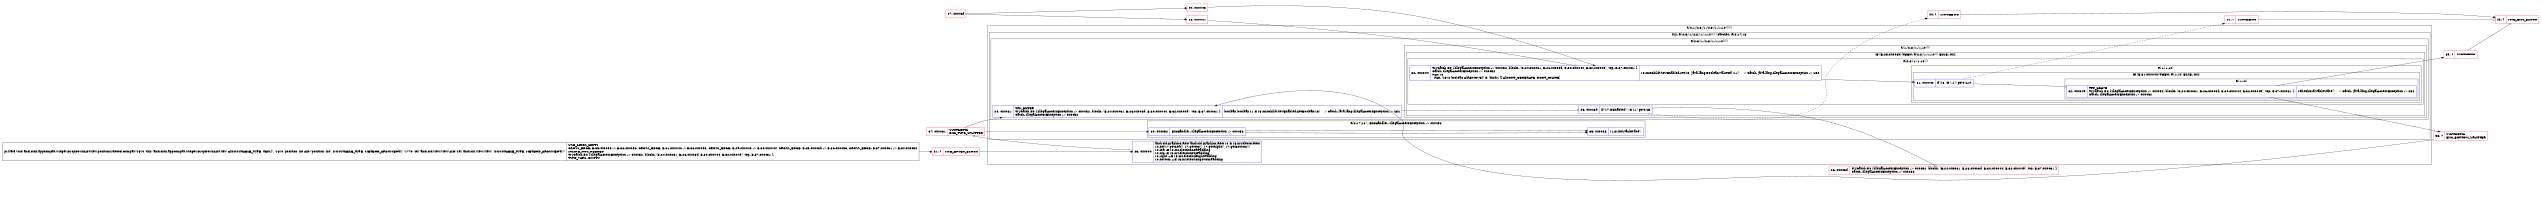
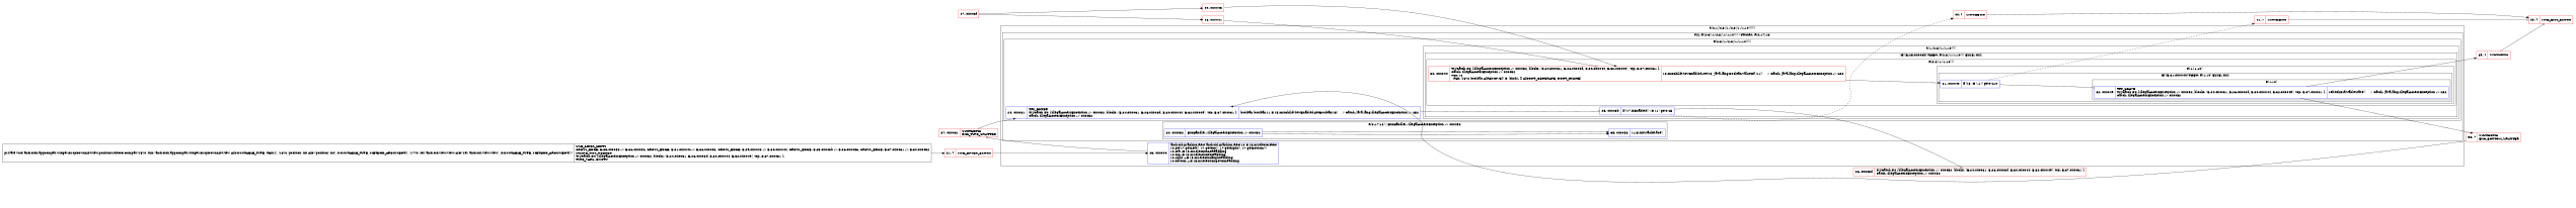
  digraph {
    rankdir=LR
    node [color=red shape=record]
    edge [arrowhead=normal]
    n1 [color=blue label="{32\:\ 0x004e|TRY_LEAVE\lTryCatch #0 \{IllegalAccessException \-\> 0x0052, blocks: (B:24:0x0031, B:26:0x003d, B:30:0x0044, B:32:0x004e), top: B:37:0x0031 \}\lCatch: IllegalAccessException \-\> 0x0052\l|refreshDrawableState()     \/\/ Catch: java.lang.IllegalAccessException \-\> L52\l}"]
    n2 [color=blue label="{31\:\ 0x004c|if (r6 != (\-1)) goto L10\l}"]
-   n3 [color=blue label="{30\:\ 0x0044|TryCatch #0 \{IllegalAccessException \-\> 0x0052, blocks: (B:24:0x0031, B:26:0x003d, B:30:0x0044, B:32:0x004e), top: B:37:0x0031 \}\lCatch: IllegalAccessException \-\> 0x0052\lPHI: r3 \l  PHI: (r3v2 boolean A[REMOVE]) =  binds: [] A[DONT_GENERATE, DONT_INLINE]\l|r5.mIsChildViewEnabled.set(r5, java.lang.Boolean.valueOf(!r1))     \/\/ Catch: java.lang.IllegalAccessException \-\> L52\l}"]
+   n3 [label="{30\:\ 0x0044|TryCatch #0 \{IllegalAccessException \-\> 0x0052, blocks: (B:24:0x0031, B:26:0x003d, B:30:0x0044, B:32:0x004e), top: B:37:0x0031 \}\lCatch: IllegalAccessException \-\> 0x0052\lPHI: r3 \l  PHI: (r3v2 boolean A[REMOVE]) =  binds: [] A[DONT_GENERATE, DONT_INLINE]\l|r5.mIsChildViewEnabled.set(r5, java.lang.Boolean.valueOf(!r1))     \/\/ Catch: java.lang.IllegalAccessException \-\> L52\l}"]
    n4 [color=blue label="{25\:\ 0x003b|if (r7.isEnabled() != r1) goto L5\l}"]
    n5 [color=blue label="{24\:\ 0x0031|TRY_ENTER\lTryCatch #0 \{IllegalAccessException \-\> 0x0052, blocks: (B:24:0x0031, B:26:0x003d, B:30:0x0044, B:32:0x004e), top: B:37:0x0031 \}\lCatch: IllegalAccessException \-\> 0x0052\l|boolean boolean r1 = r5.mIsChildViewEnabled.getBoolean(r5)     \/\/ Catch: java.lang.IllegalAccessException \-\> L52\l}"]
    n6 [color=blue label="{34\:\ 0x0052|ExcHandler: IllegalAccessException \-\> 0x0052\l}"]
    n7 [color=blue label="{35\:\ 0x0053|r1.printStackTrace()\l}"]
    n8 [color=blue label="{23\:\ 0x0000|android.graphics.Rect android.graphics.Rect r0 = r5.mSelectorRect\lr0.set(r7.getLeft(), r7.getTop(), r7.getRight(), r7.getBottom())\lr0.left \-= r5.mSelectionLeftPadding\lr0.top \-= r5.mSelectionTopPadding\lr0.right += r5.mSelectionRightPadding\lr0.bottom += r5.mSelectionBottomPadding\l}"]
    n9 [label="{38\:\ ?|SYNTHETIC\lEXC_BOTTOM_SPLITTER\l}"]
    n10 [label="{39\:\ ?|SYNTHETIC\l}"]
    n11 [label="{41\:\ ?|SYNTHETIC\l}"]
    n12 [label="{26\:\ 0x003d|TryCatch #0 \{IllegalAccessException \-\> 0x0052, blocks: (B:24:0x0031, B:26:0x003d, B:30:0x0044, B:32:0x004e), top: B:37:0x0031 \}\lCatch: IllegalAccessException \-\> 0x0052\l}"]
    n13 [label="{40\:\ ?|SYNTHETIC\l}"]
    n14 [label="{37\:\ 0x0031|SYNTHETIC\lEXC_TYPE_SPLITTER\l}"]
    n15 [label="{22\:\ ?|MTH_EXIT_BLOCK\l}"]
    n16 [label="{21\:\ ?|MTH_ENTER_BLOCK\l}"]
    n17 [label="{27\:\ 0x003f}"]
    n18 [label="{28\:\ 0x0041}"]
    n19 [label="{29\:\ 0x0043}"]
    n20 [label="{private void androidx.appcompat.widget.DropDownListView.positionSelectorCompat((r5v0 'this' androidx.appcompat.widget.DropDownListView A[IMMUTABLE_TYPE, THIS]), (r6v0 'position' int A[D('position' int), IMMUTABLE_TYPE, METHOD_ARGUMENT]), (r7v0 'sel' android.view.View A[D('sel' android.view.View), IMMUTABLE_TYPE, METHOD_ARGUMENT]))  | USE_LINES_HINTS\lCROSS_EDGE: B:35:0x0053 \-\> B:36:0x0056, CROSS_EDGE: B:31:0x004c \-\> B:36:0x0056, CROSS_EDGE: B:29:0x0043 \-\> B:30:0x0044, CROSS_EDGE: B:25:0x003b \-\> B:36:0x0056, CROSS_EDGE: B:37:0x0031 \-\> B:34:0x0052\lINLINE_NOT_NEEDED\lTryCatch #0 \{IllegalAccessException \-\> 0x0052, blocks: (B:24:0x0031, B:26:0x003d, B:30:0x0044, B:32:0x004e), top: B:37:0x0031 \}\lTYPE_VARS: EMPTY\l}" color=""]
    subgraph cluster_1 {
      label="R(2:1|(2:3|(1:(2:8|(1:(1:10))))))"
      n8
      subgraph cluster_2 {
        label="Try: R(2:3|(1:(2:8|(1:(1:10))))) catches: R(2:17|18)"
        subgraph cluster_3 {
          label="R(2:3|(1:(2:8|(1:(1:10)))))"
          n5
          subgraph cluster_4 {
            label="R(1:(2:8|(1:(1:10))))"
            subgraph cluster_5 {
              label="IF [B:25:0x003b] THEN: R(2:8|(1:(1:10))) ELSE: null"
              n4
              subgraph cluster_6 {
                label="R(2:8|(1:(1:10)))"
                n3
                subgraph cluster_7 {
                  label="R(1:(1:10))"
                  subgraph cluster_8 {
                    label="IF [B:31:0x004c] THEN: R(1:10) ELSE: null"
                    n2
                    subgraph cluster_9 {
                      label="R(1:10)"
                      n1
                    }
                  }
                }
              }
            }
          }
        }
        subgraph cluster_10 {
          label="R(2:17|18) | ExcHandler: IllegalAccessException \-\> 0x0052\l"
          n6
          n7
        }
      }
    }
    subgraph cluster_11 {
      label="R(2:17|18) | ExcHandler: IllegalAccessException \-\> 0x0052\l"
    }
    n1 -> n9
    n1 -> n10
    n2 -> n1 [arrowhead=odot]
    n2 -> n11 [style=dashed]
    n3 -> n2
    n4 -> n12 [arrowhead=odot]
    n4 -> n13 [arrowhead=diamond style=dashed]
    n5 -> n4 [arrowhead=odot]
    n6 -> n7 [arrowhead=diamond]
    n6 -> n7 [arrowhead=diamond]
    n8 -> n14 [arrowhead=odot]
    n9 -> n5
    n10 -> n15 [arrowhead=odot]
    n11 -> n15 [arrowhead=odot]
    n13 -> n15 [arrowhead=diamond]
    n14 -> n5
-   n14 -> n6
    n16 -> n8 [arrowhead=diamond]
    n17 -> n18 [arrowhead=diamond]
    n17 -> n19 [arrowhead=diamond]
    n18 -> n3 [arrowhead=odot]
    n19 -> n3
    n20 -> n16 [arrowhead=diamond]
  }
